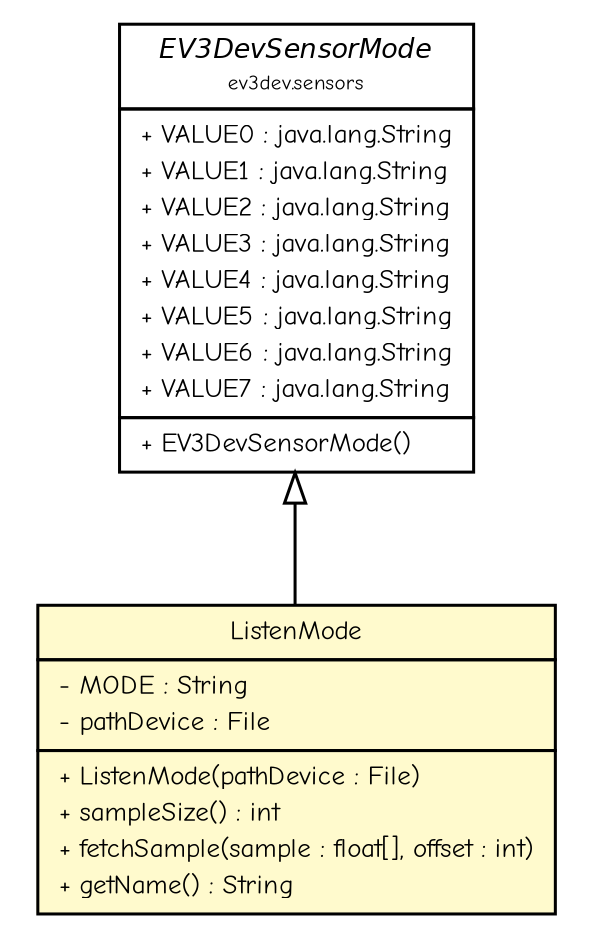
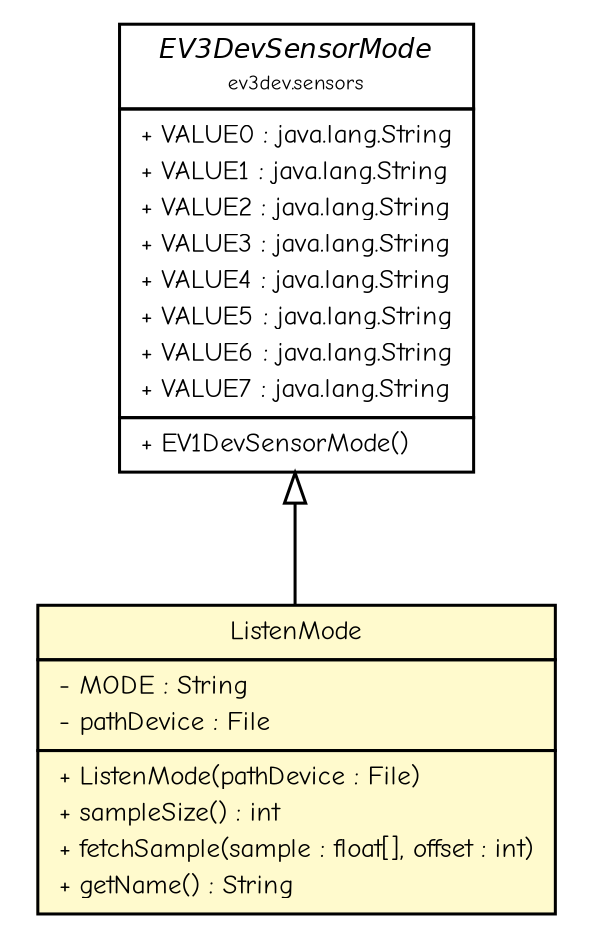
  digraph {
    nodesep=0.25
    ranksep=0.5
    fontname="Comic Neue"
    node [fontcolor=black fontname="Comic Neue" fontsize=9.0 shape=plaintext]
-   n1 [label=<<table title="ev3dev.sensors.EV3DevSensorMode" border="0" cellborder="1" cellspacing="0" cellpadding="2" port="p" href="../EV3DevSensorMode.html"> 		<tr><td><table border="0" cellspacing="0" cellpadding="1"> <tr><td align="center" balign="center"><font face="Helvetica-Oblique"> EV3DevSensorMode </font></td></tr> <tr><td align="center" balign="center"><font point-size="7.0"> ev3dev.sensors </font></td></tr> 		</table></td></tr> 		<tr><td><table border="0" cellspacing="0" cellpadding="1"> <tr><td align="left" balign="left"> + VALUE0 : java.lang.String </td></tr> <tr><td align="left" balign="left"> + VALUE1 : java.lang.String </td></tr> <tr><td align="left" balign="left"> + VALUE2 : java.lang.String </td></tr> <tr><td align="left" balign="left"> + VALUE3 : java.lang.String </td></tr> <tr><td align="left" balign="left"> + VALUE4 : java.lang.String </td></tr> <tr><td align="left" balign="left"> + VALUE5 : java.lang.String </td></tr> <tr><td align="left" balign="left"> + VALUE6 : java.lang.String </td></tr> <tr><td align="left" balign="left"> + VALUE7 : java.lang.String </td></tr> 		</table></td></tr> 		<tr><td><table border="0" cellspacing="0" cellpadding="1"> <tr><td align="left" balign="left"> + EV3DevSensorMode() </td></tr> 		</table></td></tr> 		</table>>]
+   n1 [label=<<table title="ev3dev.sensors.EV3DevSensorMode" border="0" cellborder="1" cellspacing="0" cellpadding="2" port="p" href="../EV3DevSensorMode.html"> 		<tr><td><table border="0" cellspacing="0" cellpadding="1"> <tr><td align="center" balign="center"><font face="Helvetica-Oblique"> EV3DevSensorMode </font></td></tr> <tr><td align="center" balign="center"><font point-size="7.0"> ev3dev.sensors </font></td></tr> 		</table></td></tr> 		<tr><td><table border="0" cellspacing="0" cellpadding="1"> <tr><td align="left" balign="left"> + VALUE0 : java.lang.String </td></tr> <tr><td align="left" balign="left"> + VALUE1 : java.lang.String </td></tr> <tr><td align="left" balign="left"> + VALUE2 : java.lang.String </td></tr> <tr><td align="left" balign="left"> + VALUE3 : java.lang.String </td></tr> <tr><td align="left" balign="left"> + VALUE4 : java.lang.String </td></tr> <tr><td align="left" balign="left"> + VALUE5 : java.lang.String </td></tr> <tr><td align="left" balign="left"> + VALUE6 : java.lang.String </td></tr> <tr><td align="left" balign="left"> + VALUE7 : java.lang.String </td></tr> 		</table></td></tr> 		<tr><td><table border="0" cellspacing="0" cellpadding="1"> <tr><td align="left" balign="left"> + EV1DevSensorMode() </td></tr> 		</table></td></tr> 		</table>>]
    n2 [label=<<table title="ev3dev.sensors.ev3.EV3UltrasonicSensor.ListenMode" border="0" cellborder="1" cellspacing="0" cellpadding="2" port="p" bgcolor="lemonChiffon" href="./EV3UltrasonicSensor.ListenMode.html"> 		<tr><td><table border="0" cellspacing="0" cellpadding="1"> <tr><td align="center" balign="center"> ListenMode </td></tr> 		</table></td></tr> 		<tr><td><table border="0" cellspacing="0" cellpadding="1"> <tr><td align="left" balign="left"> - MODE : String </td></tr> <tr><td align="left" balign="left"> - pathDevice : File </td></tr> 		</table></td></tr> 		<tr><td><table border="0" cellspacing="0" cellpadding="1"> <tr><td align="left" balign="left"> + ListenMode(pathDevice : File) </td></tr> <tr><td align="left" balign="left"> + sampleSize() : int </td></tr> <tr><td align="left" balign="left"> + fetchSample(sample : float[], offset : int) </td></tr> <tr><td align="left" balign="left"> + getName() : String </td></tr> 		</table></td></tr> 		</table>>]
    n1 -> n2 [arrowtail=empty dir=back fontname="Comic Neue" fontsize=10 headport=p labelfontname=Helvetica labelfontsize=10 tailport=p]
  }
